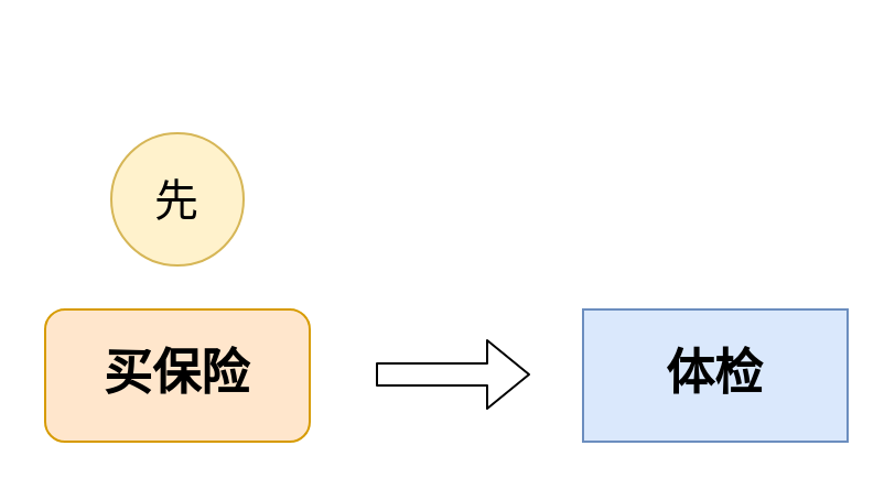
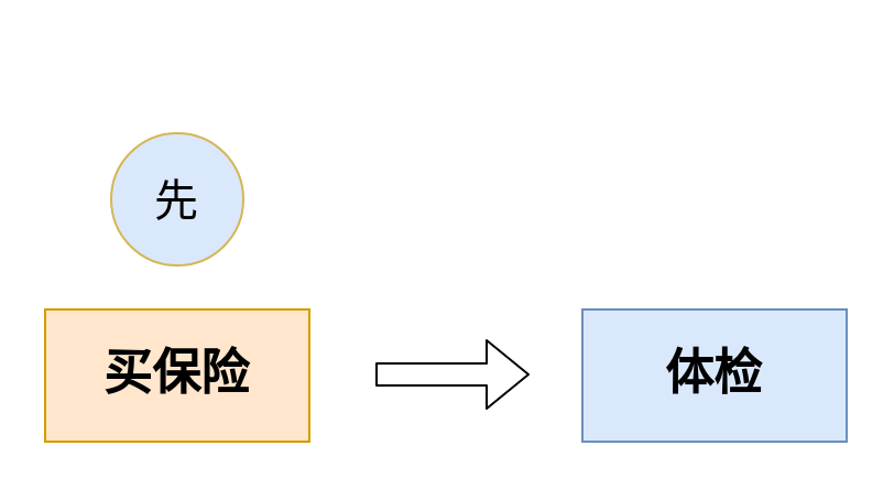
  <mxCell id="0" />
  <mxCell id="1" parent="0" />
- <mxCell id="2" value="买保险" style="whiteSpace=wrap;html=1;fontSize=22;fontStyle=1;fillColor=#ffe6cc;strokeColor=#d79b00;rounded=1;" parent="1" vertex="1"><mxGeometry x="20" y="140" width="120" height="60" as="geometry" /></mxCell>
+ <mxCell id="2" value="买保险" style="rounded=0;whiteSpace=wrap;html=1;fontSize=22;fontStyle=1;fillColor=#ffe6cc;strokeColor=#d79b00;" parent="1" vertex="1"><mxGeometry x="20" y="140" width="120" height="60" as="geometry" /></mxCell>
  <mxCell id="3" value="体检" style="rounded=0;whiteSpace=wrap;html=1;fontSize=22;fontStyle=1;fillColor=#dae8fc;strokeColor=#6c8ebf;" parent="1" vertex="1"><mxGeometry x="264" y="140" width="120" height="60" as="geometry" /></mxCell>
  <mxCell id="4" value="" style="shape=flexArrow;endArrow=classic;html=1;" parent="1" edge="1"><mxGeometry width="50" height="50" relative="1" as="geometry"><mxPoint x="170" y="169.5" as="sourcePoint" /><mxPoint x="240" y="169.5" as="targetPoint" /></mxGeometry></mxCell>
  <mxCell id="5" value="" style="shape=image;html=1;verticalAlign=top;verticalLabelPosition=bottom;labelBackgroundColor=#ffffff;imageAspect=0;aspect=fixed;image=https://cdn4.iconfinder.com/data/icons/emoji-18/61/22-128.png;fontSize=22;" parent="1" vertex="1"><mxGeometry x="170" y="20" width="70" height="70" as="geometry" /></mxCell>
- <mxCell id="6" value="先" style="ellipse;whiteSpace=wrap;html=1;aspect=fixed;fontSize=20;fillColor=#fff2cc;strokeColor=#d6b656;" parent="1" vertex="1"><mxGeometry x="50" y="60" width="60" height="60" as="geometry" /></mxCell>
+ <mxCell id="6" value="先" style="ellipse;whiteSpace=wrap;html=1;aspect=fixed;fontSize=20;fillColor=#dae8fc;strokeColor=#d6b656;" parent="1" vertex="1"><mxGeometry x="50" y="60" width="60" height="60" as="geometry" /></mxCell>
